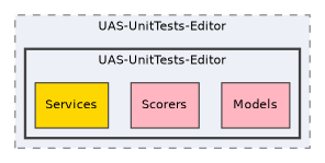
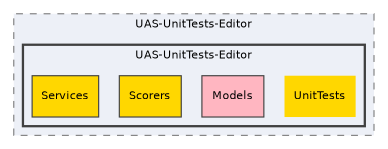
  digraph {
    compound=true
    node [fontname=Helvetica fontsize=10 shape=box style="filled," fillcolor=gold color=grey25]
+   n1 [label=UnitTests shape=plaintext style=filled color=""]
    n2 [fillcolor=lightpink label=Models]
-   n3 [fillcolor=lightpink label=Scorers]
+   n3 [label=Scorers]
    n4 [label=Services]
    subgraph cluster_1 {
      bgcolor="#edf0f7"
      fontname=Helvetica
      fontsize=10
      label="UAS-UnitTests-Editor"
      pencolor=grey50
      style="filled,dashed,"
      subgraph cluster_2 {
        bgcolor="#edf0f7"
        fontname=Helvetica
        fontsize=10
        pencolor=grey25
        style="filled,bold,"
+       n1
        n2
        n3
        n4
      }
    }
  }
